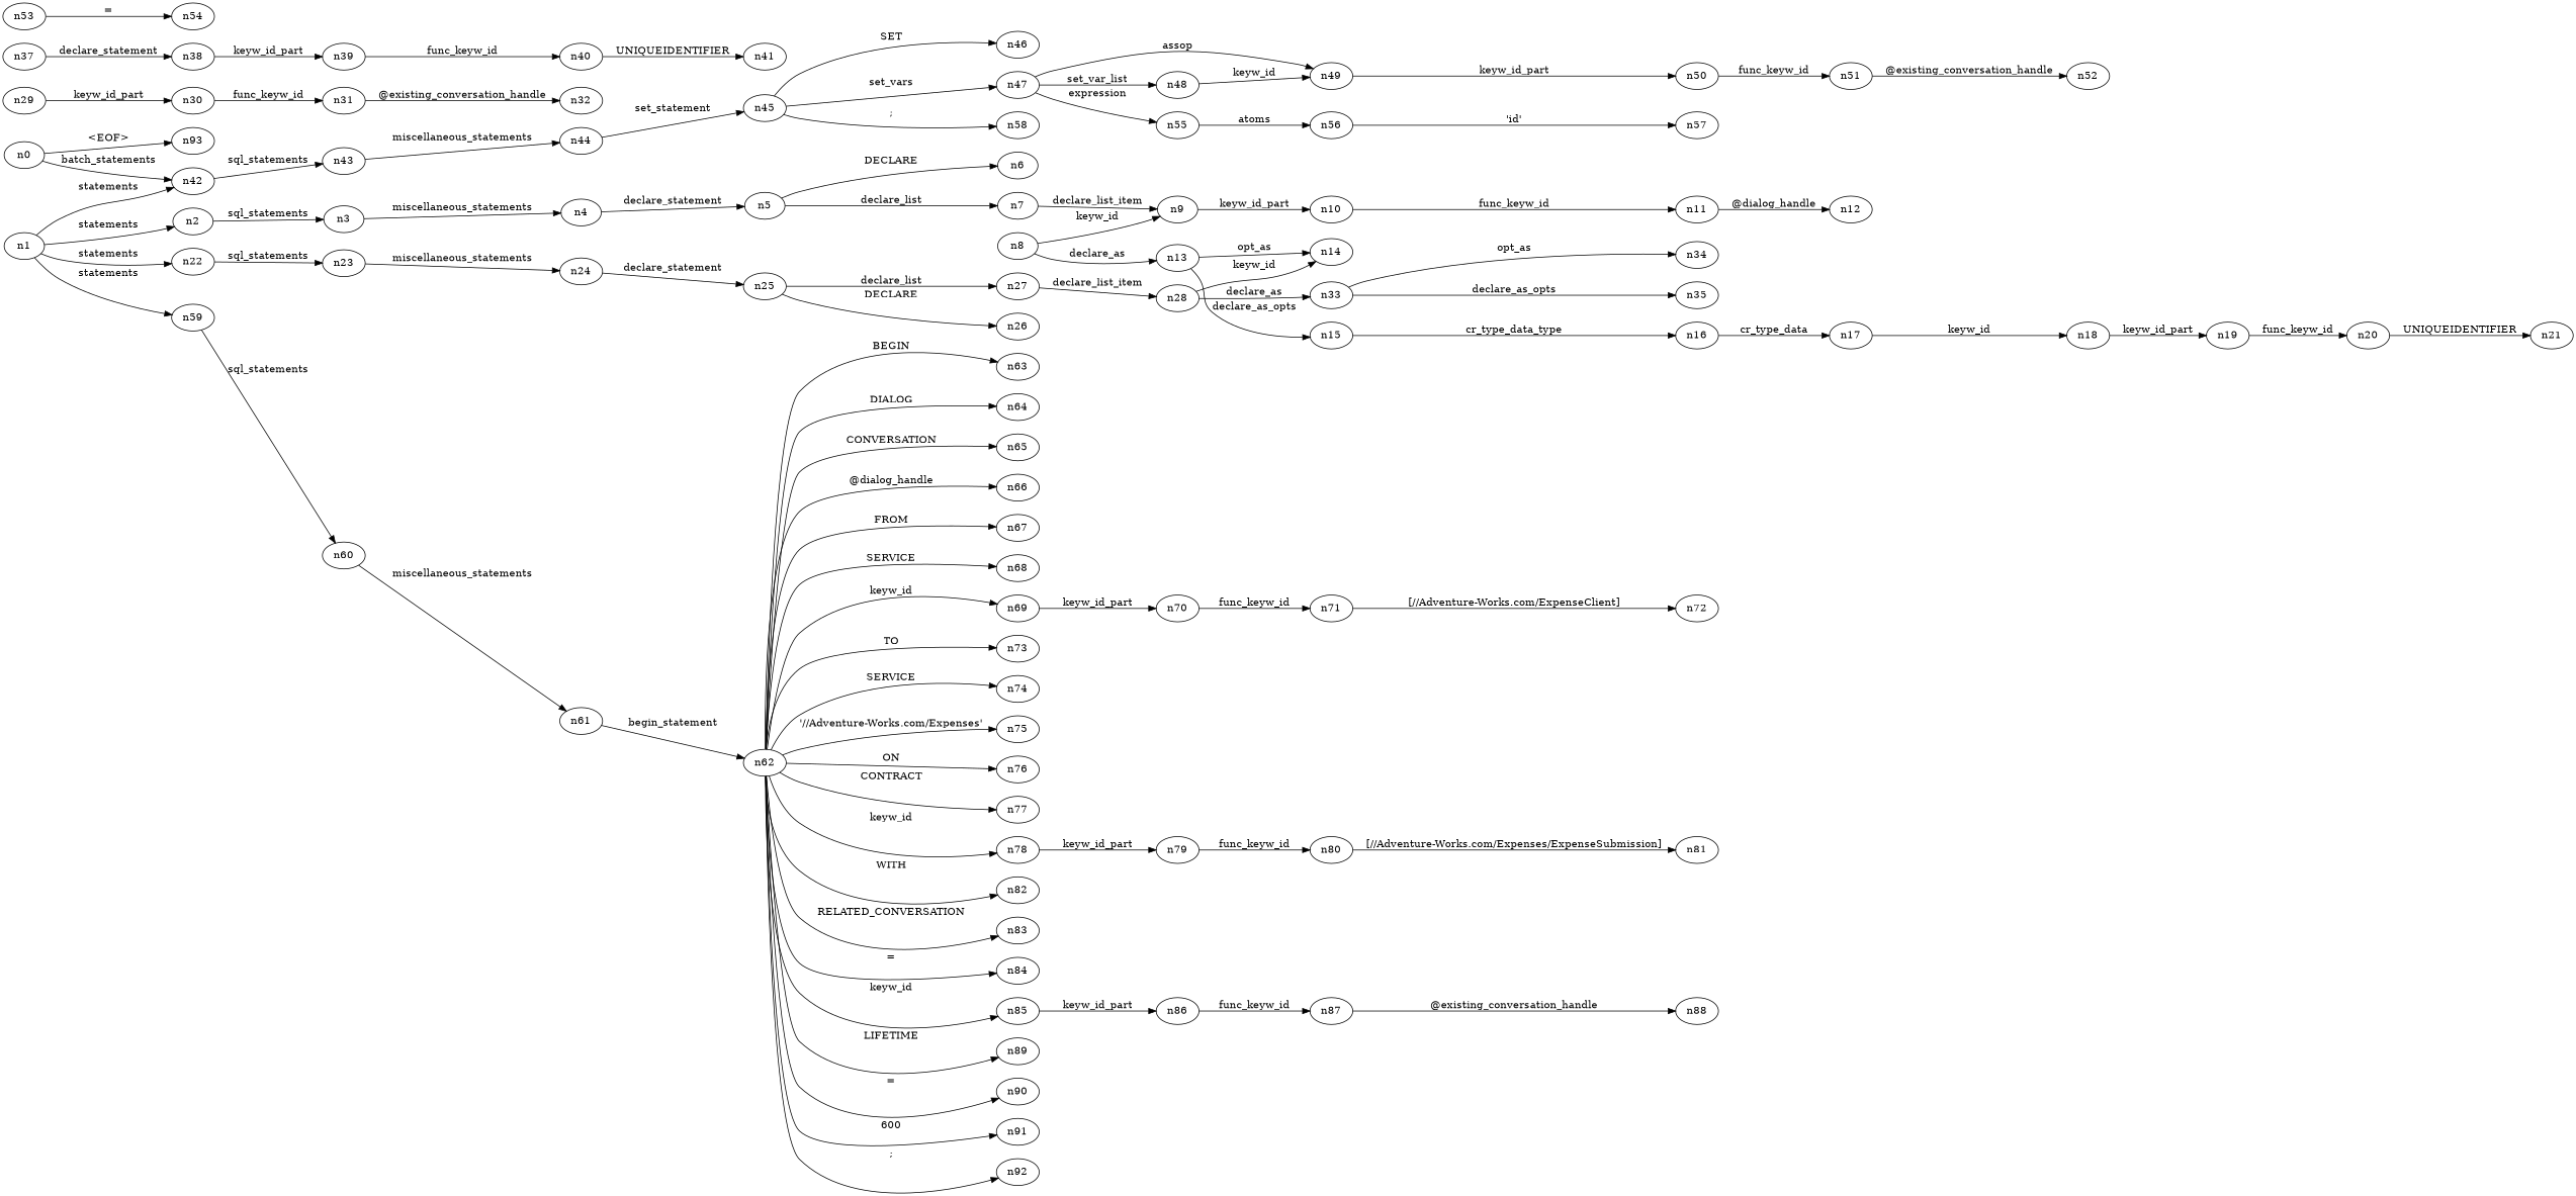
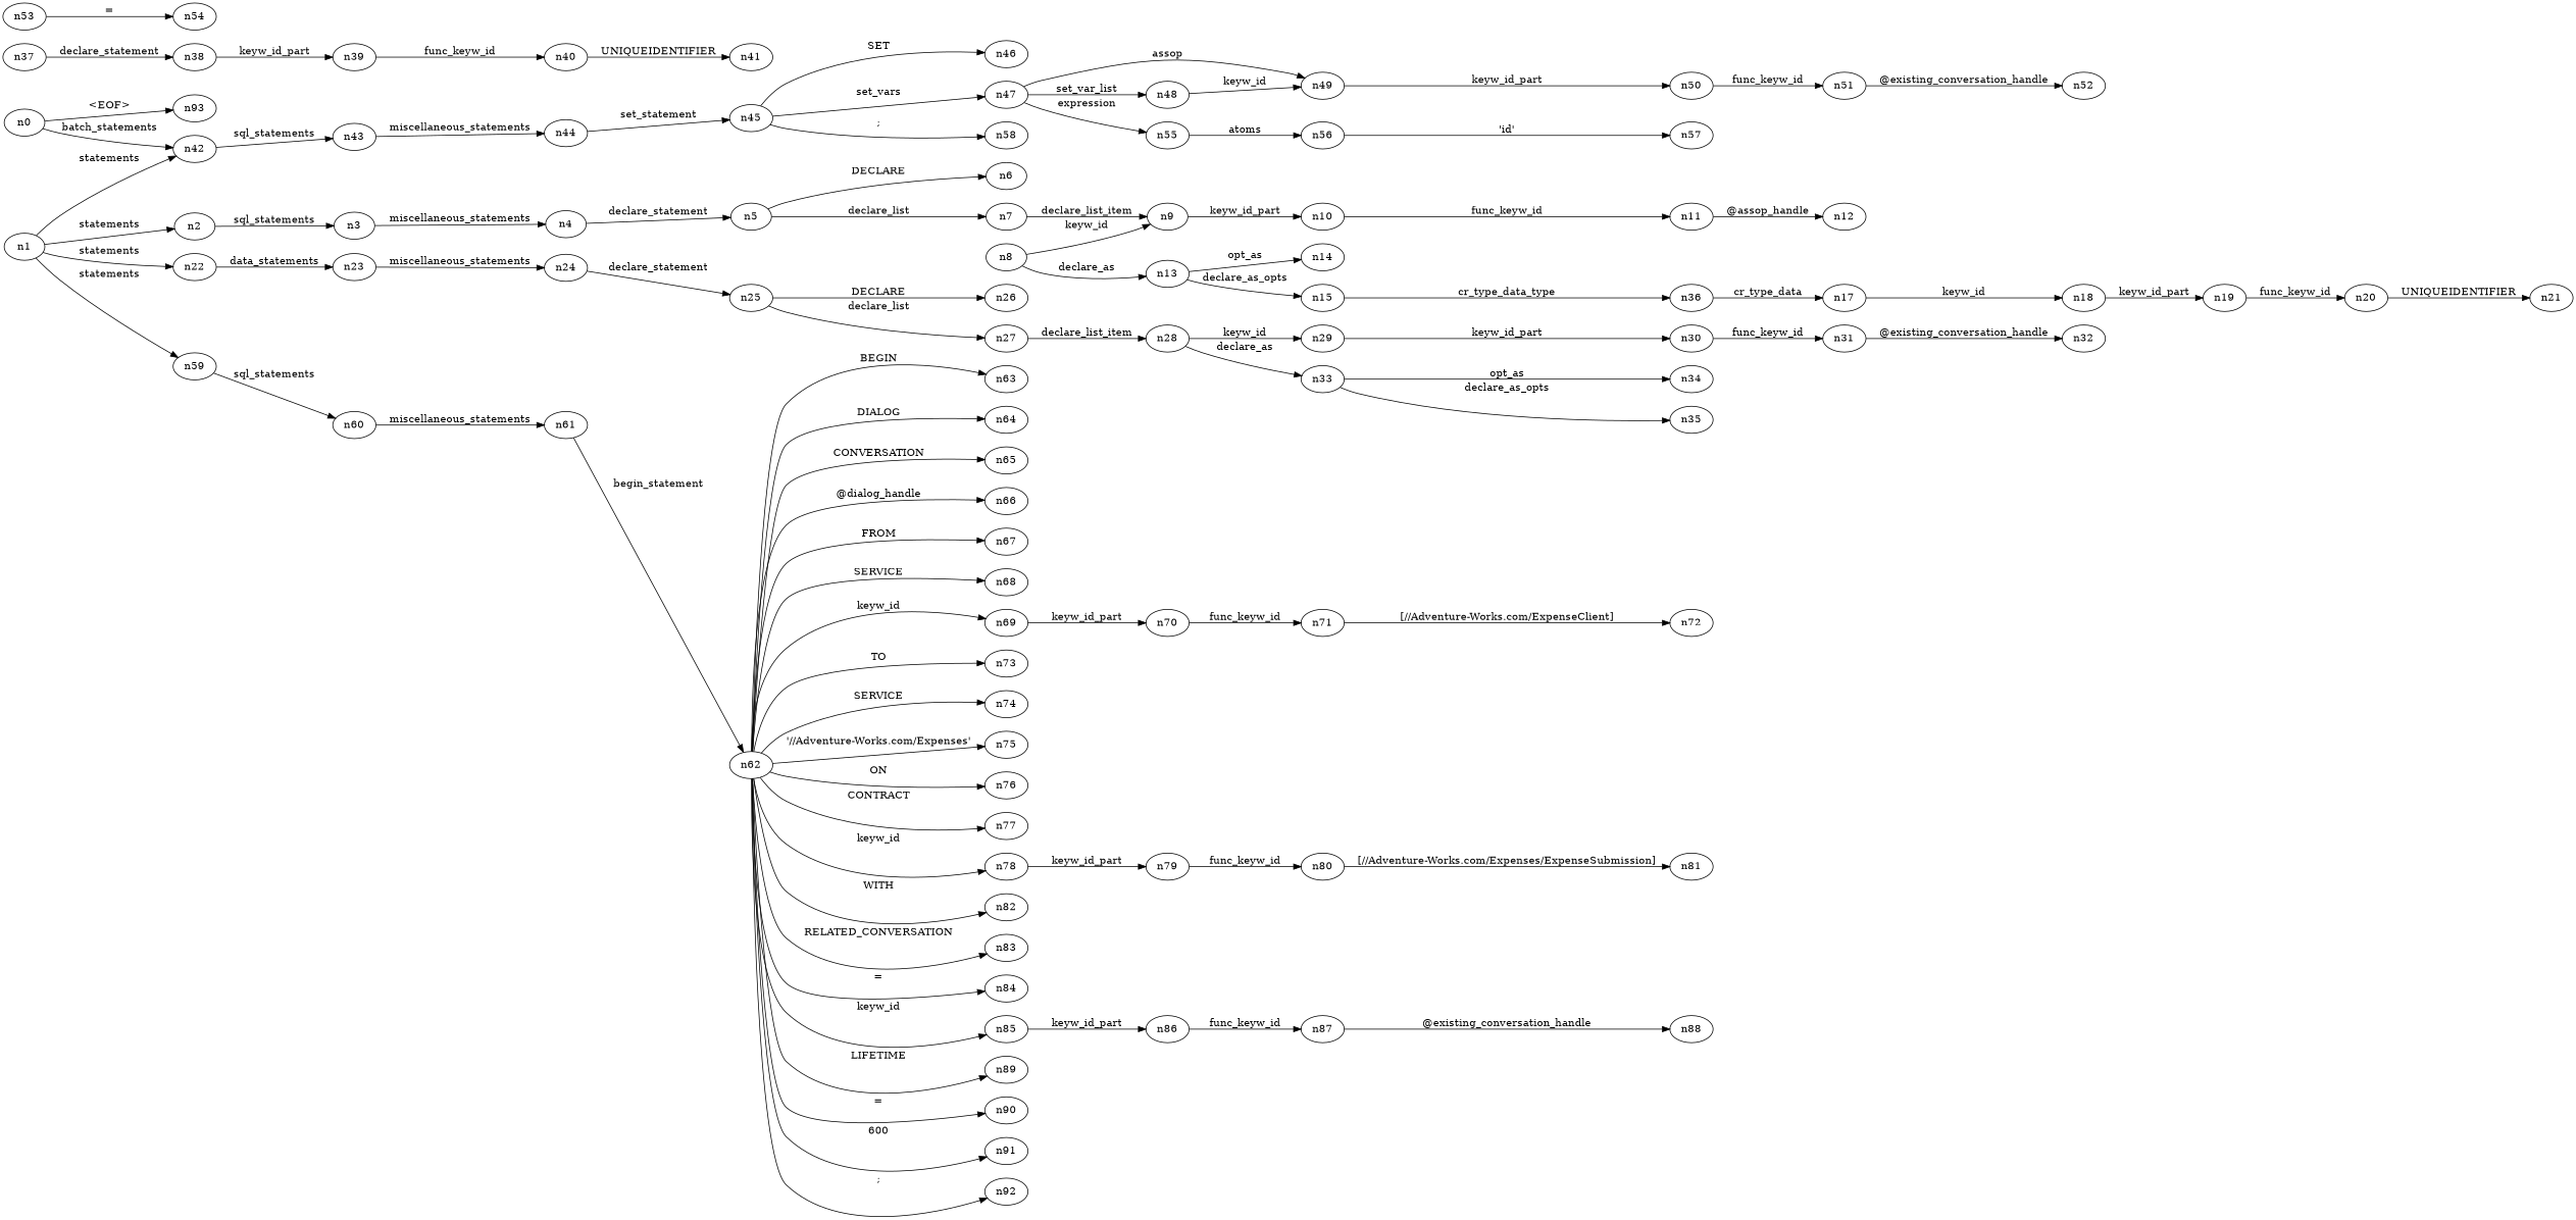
  digraph {
    rankdir=LR
    n0
    n93
    n42
    n1
    n2
    n22
    n59
    n3
    n23
    n43
    n60
    n4
    n5
    n6
    n7
    n9
    n8
    n13
    n10
    n14
    n15
    n11
    n12
-   n16
+   n16 [label=n36]
    n17
    n18
    n19
    n20
    n21
    n24
    n25
    n26
    n27
    n28
    n29
    n33
    n30
    n34
    n35
    n31
    n32
    n37
    n38
    n39
    n40
    n41
    n44
    n45
    n46
    n47
    n58
    n48
    n55
    n49
    n53
    n54
    n56
    n50
    n51
    n52
    n57
    n61
    n62
    n63
    n64
    n65
    n66
    n67
    n68
    n69
    n73
    n74
    n75
    n76
    n77
    n78
    n82
    n83
    n84
    n85
    n89
    n90
    n91
    n92
    n70
    n79
    n86
    n71
    n72
    n80
    n81
    n87
    n88
    n0 -> n93 [label="<EOF>"]
    n0 -> n42 [label=batch_statements]
    n42 -> n43 [label=sql_statements]
    n1 -> n42 [label=statements]
    n1 -> n2 [label=statements]
    n1 -> n22 [label=statements]
    n1 -> n59 [label=statements]
    n2 -> n3 [label=sql_statements]
-   n22 -> n23 [label=sql_statements]
+   n22 -> n23 [label=data_statements]
    n59 -> n60 [label=sql_statements]
    n3 -> n4 [label=miscellaneous_statements]
    n23 -> n24 [label=miscellaneous_statements]
    n43 -> n44 [label=miscellaneous_statements]
    n60 -> n61 [label=miscellaneous_statements]
    n4 -> n5 [label=declare_statement]
    n5 -> n6 [label=DECLARE]
    n5 -> n7 [label=declare_list]
    n7 -> n9 [label=declare_list_item]
    n9 -> n10 [label=keyw_id_part]
    n8 -> n9 [label=keyw_id]
    n8 -> n13 [label=declare_as]
    n13 -> n14 [label=opt_as]
    n13 -> n15 [label=declare_as_opts]
    n10 -> n11 [label=func_keyw_id]
    n15 -> n16 [label=cr_type_data_type]
-   n11 -> n12 [label="@dialog_handle"]
+   n11 -> n12 [label="@assop_handle"]
    n16 -> n17 [label=cr_type_data]
    n17 -> n18 [label=keyw_id]
    n18 -> n19 [label=keyw_id_part]
    n19 -> n20 [label=func_keyw_id]
    n20 -> n21 [label=UNIQUEIDENTIFIER]
    n24 -> n25 [label=declare_statement]
    n25 -> n26 [label=DECLARE]
    n25 -> n27 [label=declare_list]
    n27 -> n28 [label=declare_list_item]
-   n28 -> n14 [label=keyw_id]
+   n28 -> n29 [label=keyw_id]
    n28 -> n33 [label=declare_as]
    n29 -> n30 [label=keyw_id_part]
    n33 -> n34 [label=opt_as]
    n33 -> n35 [label=declare_as_opts]
    n30 -> n31 [label=func_keyw_id]
    n31 -> n32 [label="@existing_conversation_handle"]
    n37 -> n38 [label=declare_statement]
    n38 -> n39 [label=keyw_id_part]
    n39 -> n40 [label=func_keyw_id]
    n40 -> n41 [label=UNIQUEIDENTIFIER]
    n44 -> n45 [label=set_statement]
    n45 -> n46 [label=SET]
    n45 -> n47 [label=set_vars]
    n45 -> n58 [label=";"]
    n47 -> n48 [label=set_var_list]
    n47 -> n55 [label=expression]
    n47 -> n49 [label=assop]
    n48 -> n49 [label=keyw_id]
    n55 -> n56 [label=atoms]
    n49 -> n50 [label=keyw_id_part]
    n53 -> n54 [label="="]
    n56 -> n57 [label="'id'"]
    n50 -> n51 [label=func_keyw_id]
    n51 -> n52 [label="@existing_conversation_handle"]
    n61 -> n62 [label=begin_statement]
    n62 -> n63 [label=BEGIN]
    n62 -> n64 [label=DIALOG]
    n62 -> n65 [label=CONVERSATION]
    n62 -> n66 [label="@dialog_handle"]
    n62 -> n67 [label=FROM]
    n62 -> n68 [label=SERVICE]
    n62 -> n69 [label=keyw_id]
    n62 -> n73 [label=TO]
    n62 -> n74 [label=SERVICE]
    n62 -> n75 [label="'//Adventure-Works.com/Expenses'"]
    n62 -> n76 [label=ON]
    n62 -> n77 [label=CONTRACT]
    n62 -> n78 [label=keyw_id]
    n62 -> n82 [label=WITH]
    n62 -> n83 [label=RELATED_CONVERSATION]
    n62 -> n84 [label="="]
    n62 -> n85 [label=keyw_id]
    n62 -> n89 [label=LIFETIME]
    n62 -> n90 [label="="]
    n62 -> n91 [label=600]
    n62 -> n92 [label=";"]
    n69 -> n70 [label=keyw_id_part]
    n78 -> n79 [label=keyw_id_part]
    n85 -> n86 [label=keyw_id_part]
    n70 -> n71 [label=func_keyw_id]
    n79 -> n80 [label=func_keyw_id]
    n86 -> n87 [label=func_keyw_id]
    n71 -> n72 [label="[//Adventure-Works.com/ExpenseClient]"]
    n80 -> n81 [label="[//Adventure-Works.com/Expenses/ExpenseSubmission]"]
    n87 -> n88 [label="@existing_conversation_handle"]
  }
